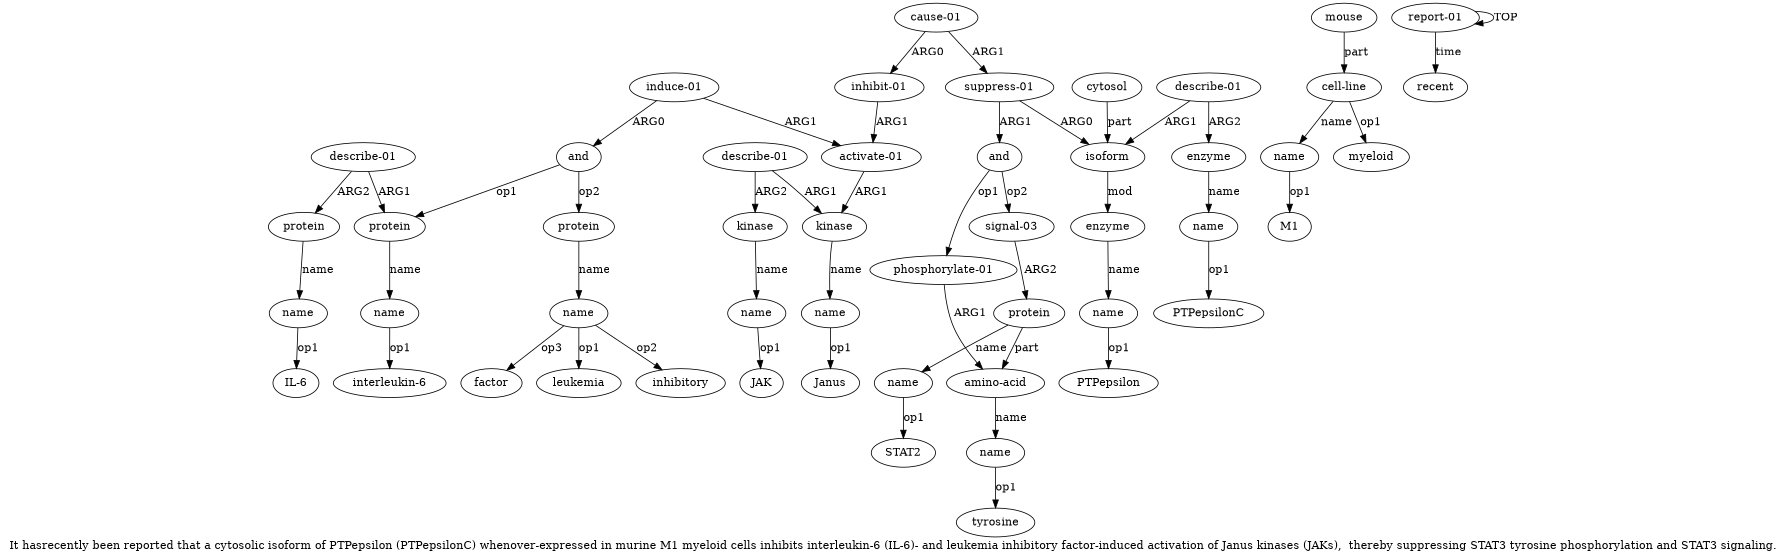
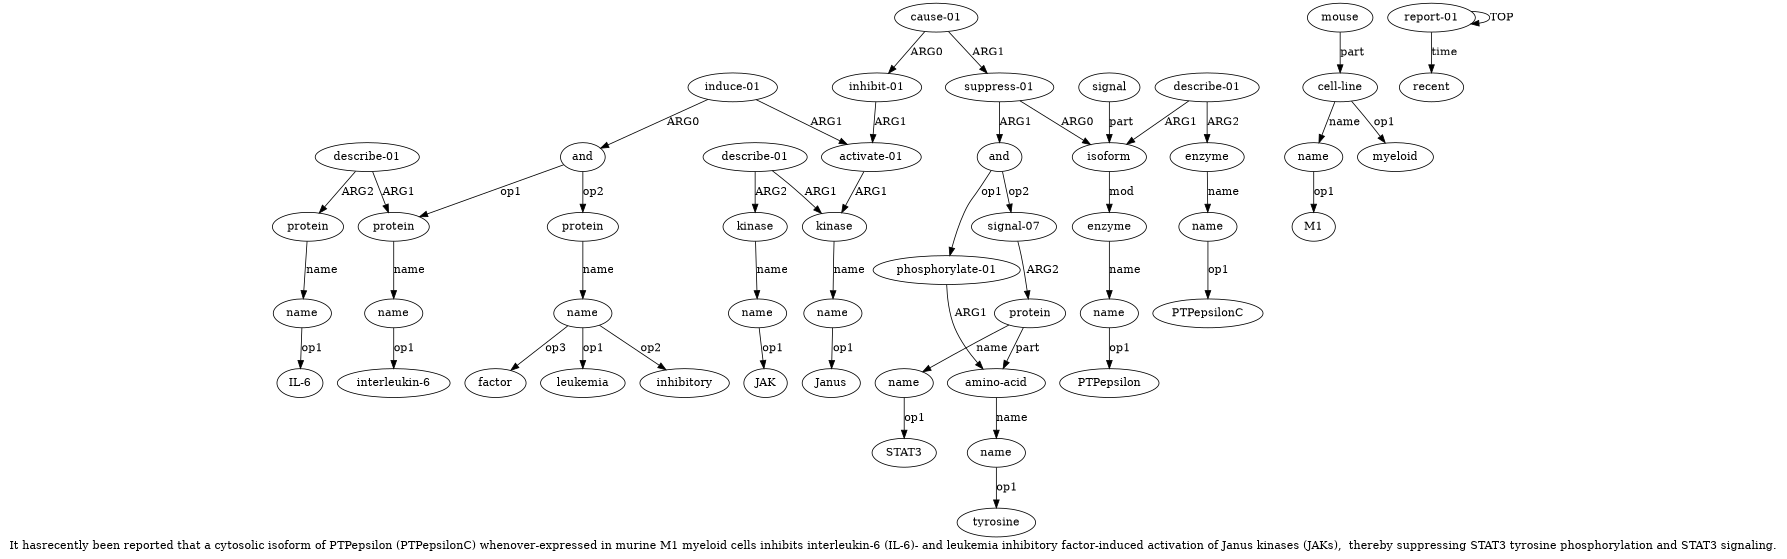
  digraph {
    label="It hasrecently been reported that a cytosolic isoform of PTPepsilon (PTPepsilonC) whenover-expressed in murine M1 myeloid cells inhibits interleukin-6 (IL-6)- and leukemia inhibitory factor-induced activation of Janus kinases (JAKs),  thereby suppressing STAT3 tyrosine phosphorylation and STAT3 signaling."
    node [color=black gold_ind=-1 gold_label=name test_ind=-1 test_label=name]
    edge [color=black gold_label=op1 test_label=op1]
    n1 [gold_ind=20 gold_label=protein label=protein test_ind=20 test_label=protein]
    n2 [gold_ind=21 label=name test_ind=21]
    n3 [gold_label="IL-6" label="IL-6" test_label="IL-6"]
    n4 [gold_ind=22 gold_label=protein label=protein test_ind=22 test_label=protein]
    n5 [gold_ind=23 label=name test_ind=23]
    n6 [gold_label=factor label=factor test_label=factor]
    n7 [gold_label=leukemia label=leukemia test_label=leukemia]
    n8 [gold_label=inhibitory label=inhibitory test_label=inhibitory]
    n9 [gold_ind=25 gold_label="cell-line" label="cell-line" test_ind=25 test_label="cell-line"]
    n10 [gold_ind=26 label=name test_ind=26]
    n11 [gold_ind=27 gold_label=myeloid label=myeloid test_ind=27 test_label=myeloid]
    n12 [gold_ind=2 gold_label=isoform label=isoform test_ind=2 test_label=isoform]
    n13 [gold_ind=4 gold_label=enzyme label=enzyme test_ind=4 test_label=enzyme]
    n14 [gold_label=M1 label=M1 test_label=M1]
    n15 [gold_ind=5 label=name test_ind=5]
    n16 [gold_ind=28 gold_label=mouse label=mouse test_ind=28 test_label=mouse]
    n17 [gold_ind=29 gold_label="cause-01" label="cause-01" test_ind=29 test_label="cause-01"]
    n18 [gold_ind=30 gold_label="suppress-01" label="suppress-01" test_ind=30 test_label="suppress-01"]
    n19 [gold_ind=1 gold_label="inhibit-01" label="inhibit-01" test_ind=1 test_label="inhibit-01"]
    n20 [gold_ind=31 gold_label=and label=and test_ind=31 test_label=and]
    n21 [gold_ind=9 gold_label="activate-01" label="activate-01" test_ind=9 test_label="activate-01"]
-   n22 [gold_ind=37 gold_label="signal-07" label="signal-03" test_ind=37 test_label="signal-07"]
+   n22 [gold_ind=37 gold_label="signal-07" label="signal-07" test_ind=37 test_label="signal-07"]
    n23 [gold_ind=32 gold_label="phosphorylate-01" label="phosphorylate-01" test_ind=32 test_label="phosphorylate-01"]
    n24 [gold_ind=10 gold_label=kinase label=kinase test_ind=10 test_label=kinase]
    n25 [gold_ind=35 gold_label=protein label=protein test_ind=35 test_label=protein]
    n26 [gold_ind=33 gold_label="amino-acid" label="amino-acid" test_ind=33 test_label="amino-acid"]
    n27 [gold_ind=36 label=name test_ind=36]
    n28 [gold_ind=34 label=name test_ind=34]
    n29 [gold_label=PTPepsilon label=PTPepsilon test_label=PTPepsilon]
-   n30 [gold_label=STAT3 label=STAT2 test_label=STAT3]
+   n30 [gold_label=STAT3 label=STAT3 test_label=STAT3]
    n31 [gold_label=tyrosine label=tyrosine test_label=tyrosine]
    n32 [gold_ind=15 gold_label="induce-01" label="induce-01" test_ind=15 test_label="induce-01"]
    n33 [gold_ind=16 gold_label=and label=and test_ind=16 test_label=and]
    n34 [gold_ind=17 gold_label=protein label=protein test_ind=17 test_label=protein]
    n35 [gold_ind=18 label=name test_ind=18]
    n36 [gold_ind=11 label=name test_ind=11]
    n37 [gold_ind=14 label=name test_ind=14]
    n38 [gold_label=JAK label=JAK test_label=JAK]
    n39 [gold_label="interleukin-6" label="interleukin-6" test_label="interleukin-6"]
    n40 [gold_label=Janus label=Janus test_label=Janus]
    n41 [gold_ind=13 gold_label=kinase label=kinase test_ind=13 test_label=kinase]
    n42 [gold_ind=12 gold_label="describe-01" label="describe-01" test_ind=12 test_label="describe-01"]
    n43 [gold_ind=38 gold_label=recent label=recent test_ind=38 test_label=recent]
    n44 [gold_ind=19 gold_label="describe-01" label="describe-01" test_ind=19 test_label="describe-01"]
    n45 [gold_ind=0 gold_label="report-01" label="report-01" test_ind=0 test_label="report-01"]
-   n46 [gold_ind=3 gold_label=cytosol label=cytosol test_ind=3 test_label=cytosol]
+   n46 [gold_ind=3 gold_label=cytosol label=signal test_ind=3 test_label=cytosol]
    n47 [gold_ind=7 gold_label=enzyme label=enzyme test_ind=7 test_label=enzyme]
    n48 [gold_ind=8 label=name test_ind=8]
    n49 [gold_label=PTPepsilonC label=PTPepsilonC test_label=PTPepsilonC]
    n50 [gold_ind=6 gold_label="describe-01" label="describe-01" test_ind=6 test_label="describe-01"]
    n1 -> n2 [gold_label=name label=name test_label=name]
    n2 -> n3 [label=op1]
    n4 -> n5 [gold_label=name label=name test_label=name]
    n5 -> n6 [gold_label=op3 label=op3 test_label=op3]
    n5 -> n7 [label=op1]
    n5 -> n8 [gold_label=op2 label=op2 test_label=op2]
    n9 -> n10 [gold_label=name label=name test_label=name]
    n9 -> n11 [gold_label=mod label=op1 test_label=mod]
    n10 -> n14 [label=op1]
    n12 -> n13 [gold_label=mod label=mod test_label=mod]
    n13 -> n15 [gold_label=name label=name test_label=name]
    n15 -> n29 [label=op1]
    n16 -> n9 [gold_label=part label=part test_label=part]
    n17 -> n18 [gold_label=ARG1 label=ARG1 test_label=ARG1]
    n17 -> n19 [gold_label=ARG0 label=ARG0 test_label=ARG0]
    n18 -> n12 [gold_label=ARG0 label=ARG0 test_label=ARG0]
    n18 -> n20 [gold_label=ARG1 label=ARG1 test_label=ARG1]
    n19 -> n21 [gold_label=ARG1 label=ARG1 test_label=ARG1]
    n20 -> n22 [gold_label=op2 label=op2 test_label=op2]
    n20 -> n23 [label=op1]
    n21 -> n24 [gold_label=ARG1 label=ARG1 test_label=ARG1]
    n22 -> n25 [gold_label=ARG2 label=ARG2 test_label=ARG2]
    n23 -> n26 [gold_label=ARG1 label=ARG1 test_label=ARG1]
    n24 -> n36 [gold_label=name label=name test_label=name]
    n25 -> n26 [gold_label=part label=part test_label=part]
    n25 -> n27 [gold_label=name label=name test_label=name]
    n26 -> n28 [gold_label=name label=name test_label=name]
    n27 -> n30 [label=op1]
    n28 -> n31 [label=op1]
    n32 -> n21 [gold_label=ARG1 label=ARG1 test_label=ARG1]
    n32 -> n33 [gold_label=ARG0 label=ARG0 test_label=ARG0]
    n33 -> n4 [gold_label=op2 label=op2 test_label=op2]
    n33 -> n34 [label=op1]
    n34 -> n35 [gold_label=name label=name test_label=name]
    n35 -> n39 [label=op1]
    n36 -> n40 [label=op1]
    n37 -> n38 [label=op1]
    n41 -> n37 [gold_label=name label=name test_label=name]
    n42 -> n24 [gold_label=ARG1 label=ARG1 test_label=ARG1]
    n42 -> n41 [gold_label=ARG2 label=ARG2 test_label=ARG2]
    n44 -> n1 [gold_label=ARG2 label=ARG2 test_label=ARG2]
    n44 -> n34 [gold_label=ARG1 label=ARG1 test_label=ARG1]
    n45 -> n43 [gold_label=time label=time test_label=time]
    n45 -> n45 [gold_label=TOP label=TOP test_label=TOP]
    n46 -> n12 [gold_label=part label=part test_label=part]
    n47 -> n48 [gold_label=name label=name test_label=name]
    n48 -> n49 [label=op1]
    n50 -> n12 [gold_label=ARG1 label=ARG1 test_label=ARG1]
    n50 -> n47 [gold_label=ARG2 label=ARG2 test_label=ARG2]
  }
